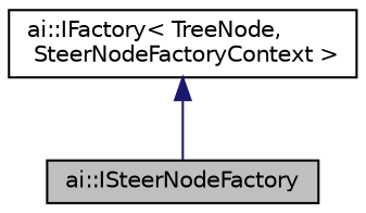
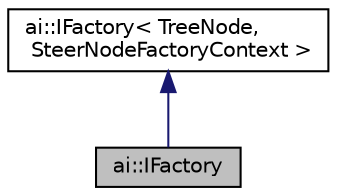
  digraph {
    node [color=black fontname=Helvetica fontsize=10 shape=record style=filled]
-   n1 [fillcolor=grey75 fontcolor=black height=0.2 label="ai::ISteerNodeFactory" width=0.4]
+   n1 [fillcolor=grey75 fontcolor=black height=0.2 label="ai::IFactory" width=0.4]
    n2 [fillcolor=white height=0.2 label="ai::IFactory\< TreeNode,\l SteerNodeFactoryContext \>" width=0.4]
    n2 -> n1 [color=midnightblue dir=back fontname=Helvetica fontsize=10 labelfontname=Helvetica labelfontsize=10 style=solid]
  }
